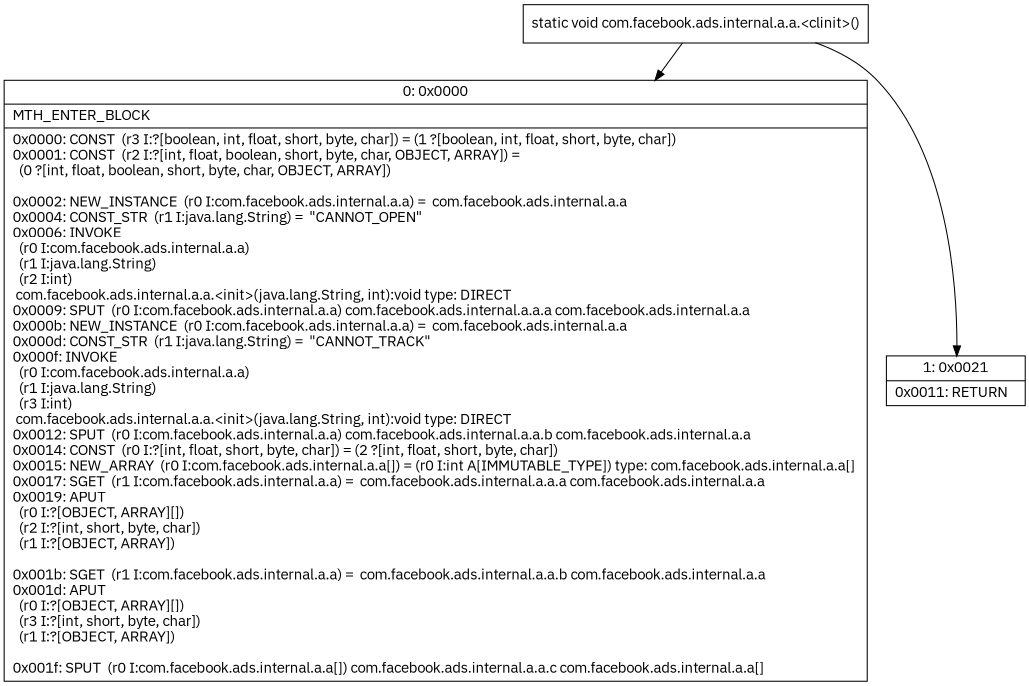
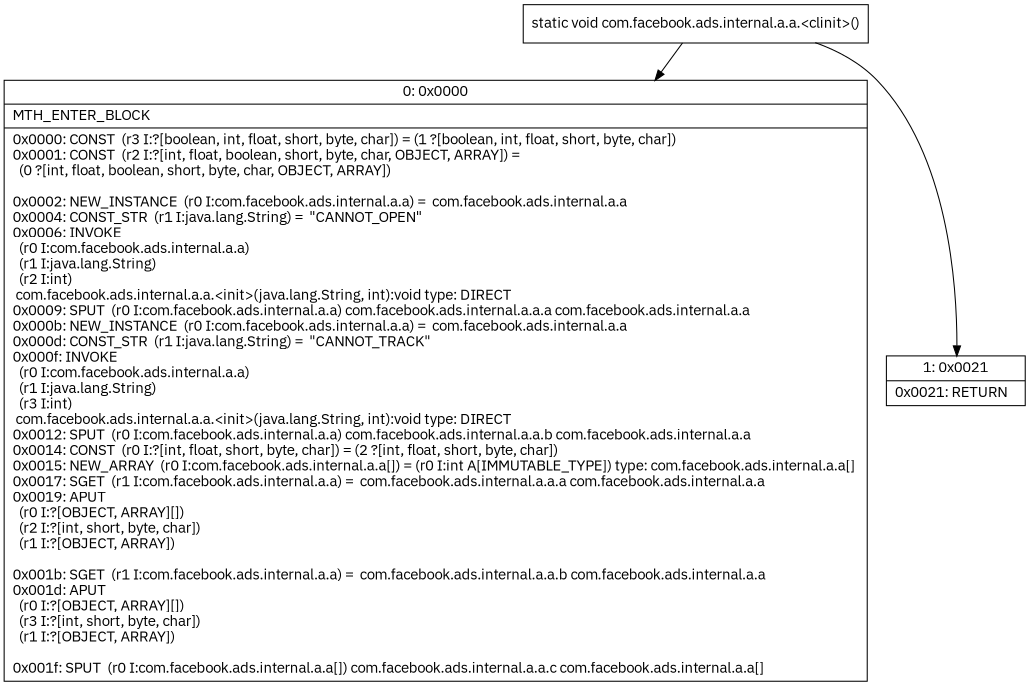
  digraph {
    fontname="IBM Plex Sans"
    node [fontname="IBM Plex Sans" shape=record]
    edge [fontname="IBM Plex Sans"]
    n1 [label="{0\:\ 0x0000|MTH_ENTER_BLOCK\l|0x0000: CONST  (r3 I:?[boolean, int, float, short, byte, char]) = (1 ?[boolean, int, float, short, byte, char]) \l0x0001: CONST  (r2 I:?[int, float, boolean, short, byte, char, OBJECT, ARRAY]) = \l  (0 ?[int, float, boolean, short, byte, char, OBJECT, ARRAY])\l \l0x0002: NEW_INSTANCE  (r0 I:com.facebook.ads.internal.a.a) =  com.facebook.ads.internal.a.a \l0x0004: CONST_STR  (r1 I:java.lang.String) =  \"CANNOT_OPEN\" \l0x0006: INVOKE  \l  (r0 I:com.facebook.ads.internal.a.a)\l  (r1 I:java.lang.String)\l  (r2 I:int)\l com.facebook.ads.internal.a.a.\<init\>(java.lang.String, int):void type: DIRECT \l0x0009: SPUT  (r0 I:com.facebook.ads.internal.a.a) com.facebook.ads.internal.a.a.a com.facebook.ads.internal.a.a \l0x000b: NEW_INSTANCE  (r0 I:com.facebook.ads.internal.a.a) =  com.facebook.ads.internal.a.a \l0x000d: CONST_STR  (r1 I:java.lang.String) =  \"CANNOT_TRACK\" \l0x000f: INVOKE  \l  (r0 I:com.facebook.ads.internal.a.a)\l  (r1 I:java.lang.String)\l  (r3 I:int)\l com.facebook.ads.internal.a.a.\<init\>(java.lang.String, int):void type: DIRECT \l0x0012: SPUT  (r0 I:com.facebook.ads.internal.a.a) com.facebook.ads.internal.a.a.b com.facebook.ads.internal.a.a \l0x0014: CONST  (r0 I:?[int, float, short, byte, char]) = (2 ?[int, float, short, byte, char]) \l0x0015: NEW_ARRAY  (r0 I:com.facebook.ads.internal.a.a[]) = (r0 I:int A[IMMUTABLE_TYPE]) type: com.facebook.ads.internal.a.a[] \l0x0017: SGET  (r1 I:com.facebook.ads.internal.a.a) =  com.facebook.ads.internal.a.a.a com.facebook.ads.internal.a.a \l0x0019: APUT  \l  (r0 I:?[OBJECT, ARRAY][])\l  (r2 I:?[int, short, byte, char])\l  (r1 I:?[OBJECT, ARRAY])\l \l0x001b: SGET  (r1 I:com.facebook.ads.internal.a.a) =  com.facebook.ads.internal.a.a.b com.facebook.ads.internal.a.a \l0x001d: APUT  \l  (r0 I:?[OBJECT, ARRAY][])\l  (r3 I:?[int, short, byte, char])\l  (r1 I:?[OBJECT, ARRAY])\l \l0x001f: SPUT  (r0 I:com.facebook.ads.internal.a.a[]) com.facebook.ads.internal.a.a.c com.facebook.ads.internal.a.a[] \l}"]
-   n2 [label="{1\:\ 0x0021|0x0011: RETURN   \l}"]
+   n2 [label="{1\:\ 0x0021|0x0021: RETURN   \l}"]
    n3 [label="{static void com.facebook.ads.internal.a.a.\<clinit\>() }"]
    n3 -> n1
    n3 -> n2
  }
